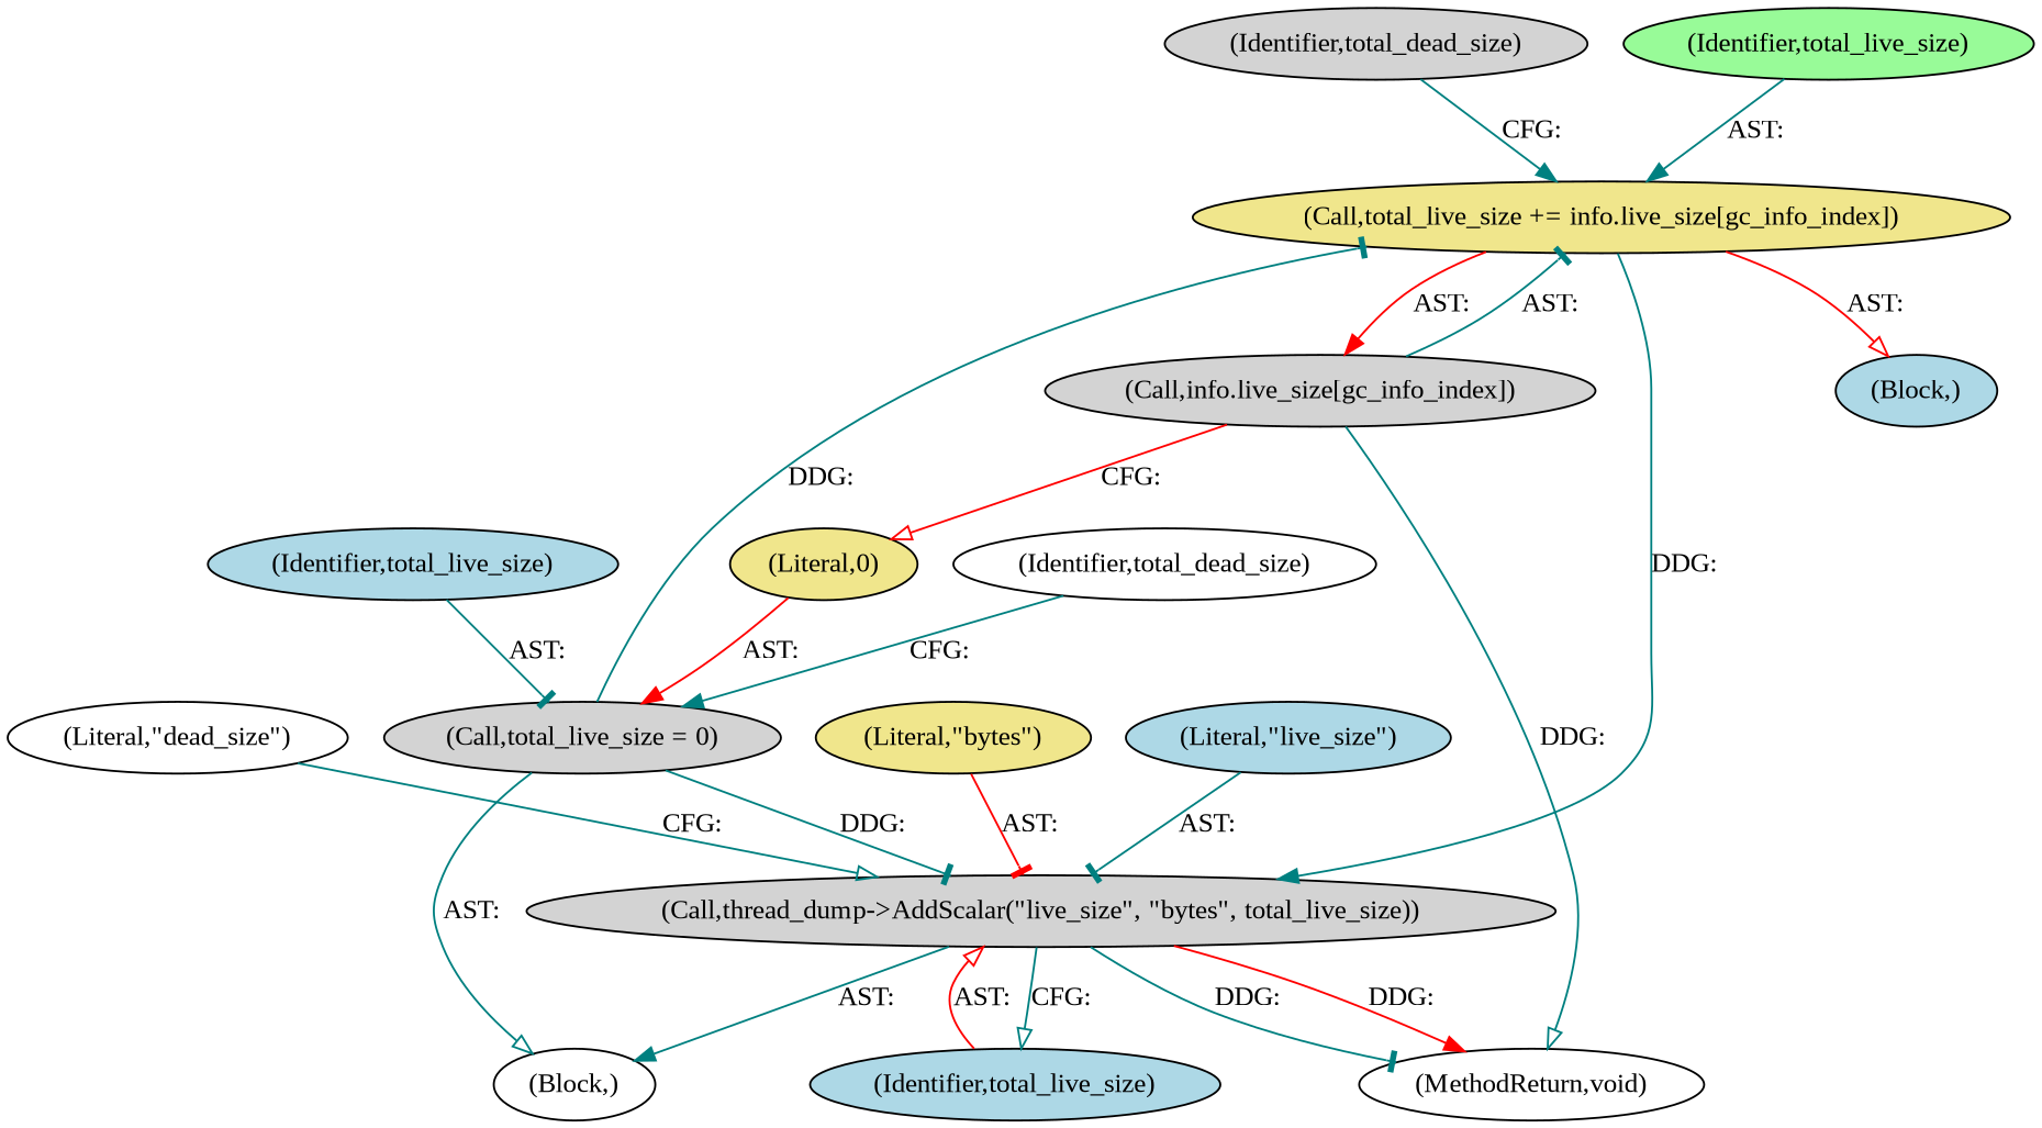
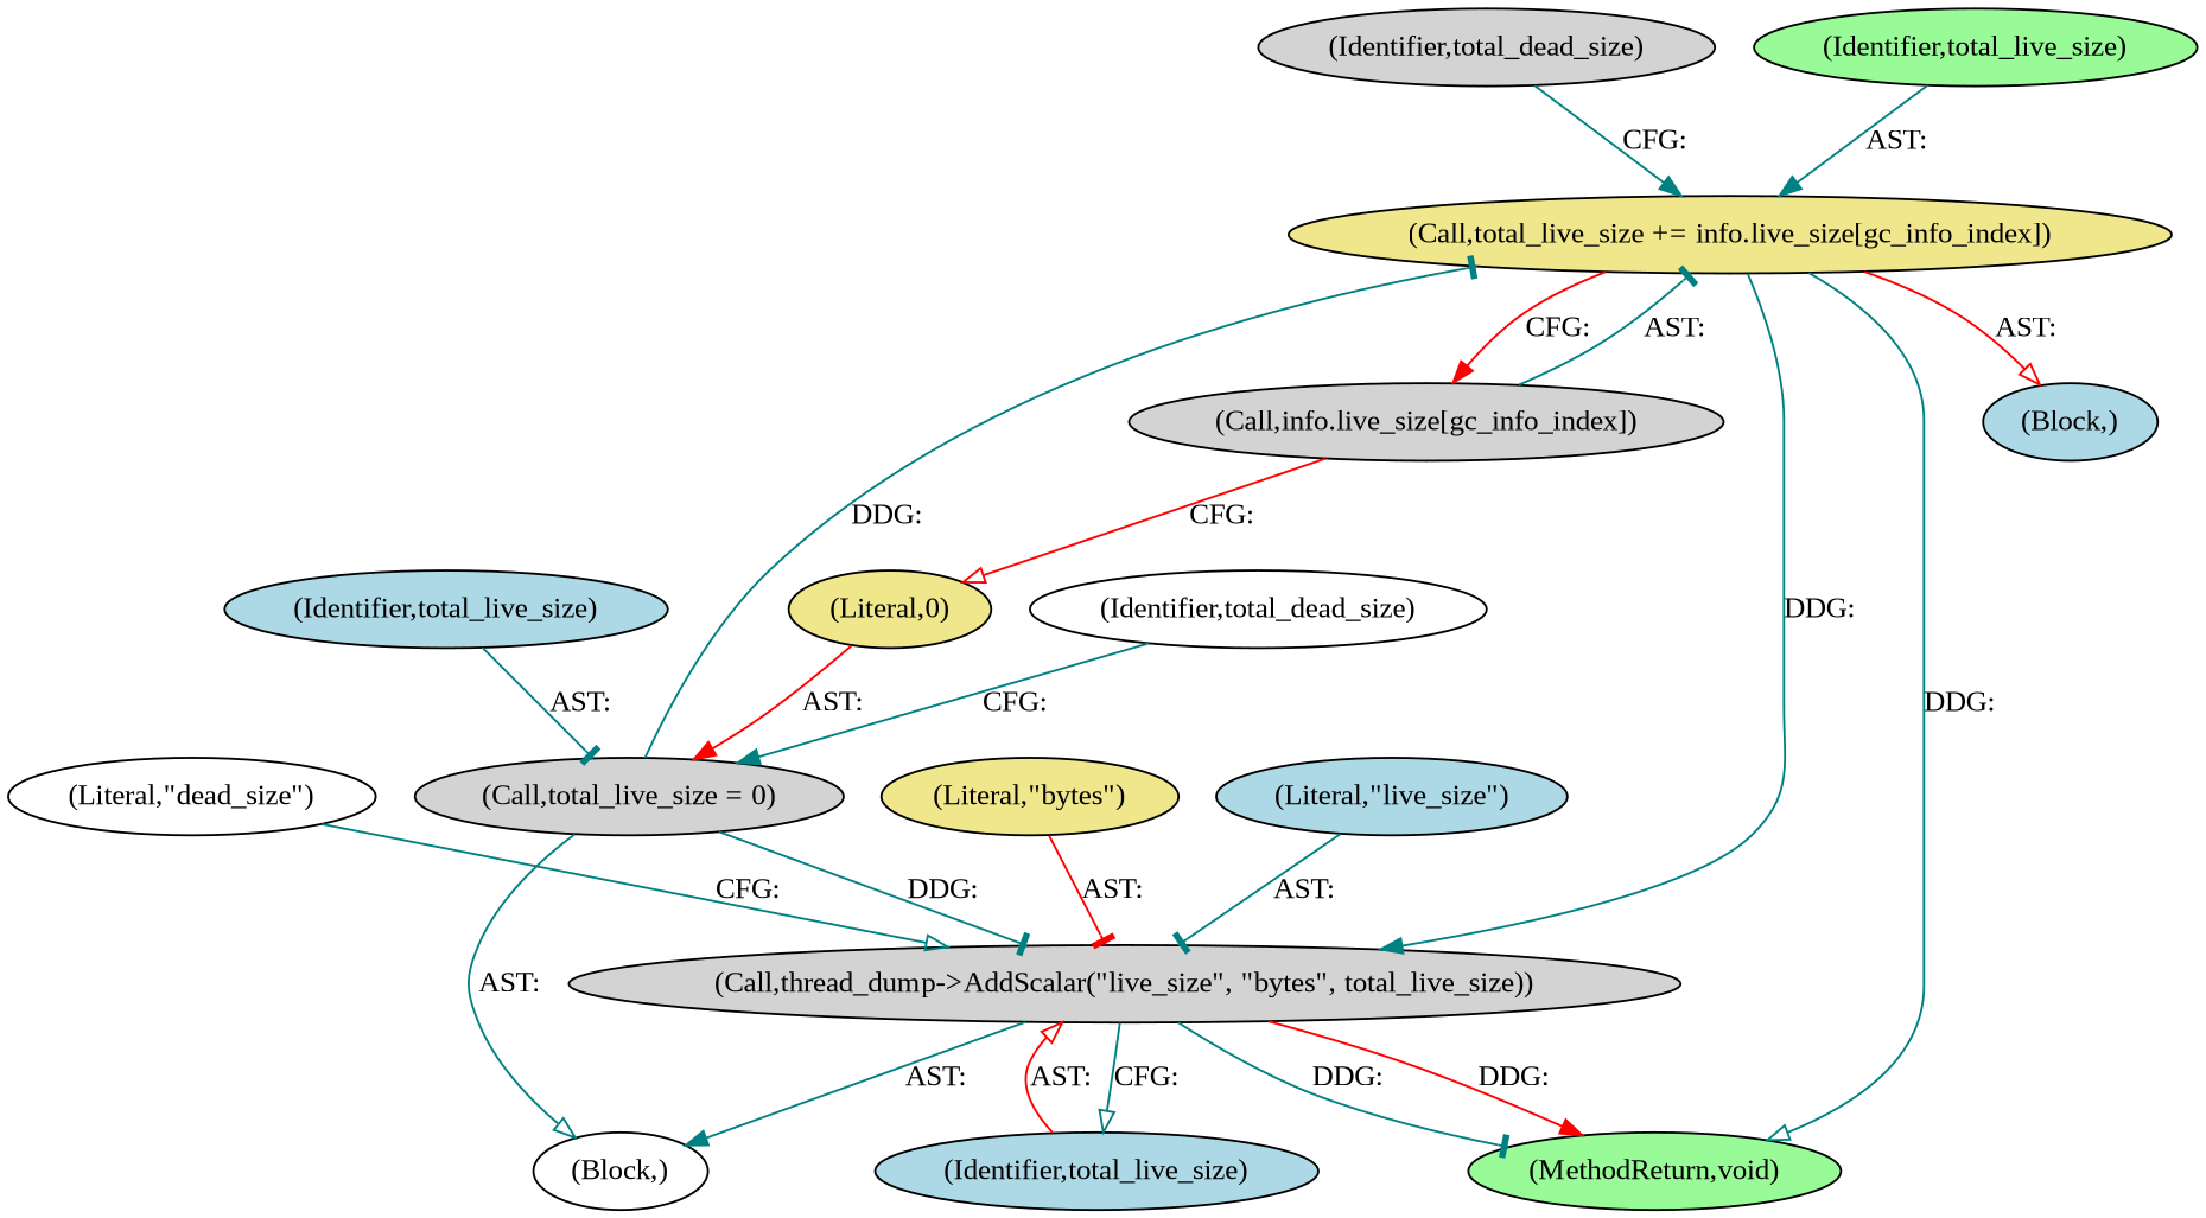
  digraph {
    fontname="Liberation Serif"
    node [fillcolor=lightgrey fontname="Liberation Serif" style=filled]
    edge [arrowhead=normal color=teal fontname="Liberation Serif"]
    n1 [label="(Call,thread_dump->AddScalar(\"live_size\", \"bytes\", total_live_size))"]
-   n2 [fillcolor=white label="(MethodReturn,void)"]
+   n2 [fillcolor=palegreen label="(MethodReturn,void)"]
    n3 [fillcolor=lightblue label="(Identifier,total_live_size)"]
    n4 [fillcolor=white label="(Block,)"]
    n5 [label="(Call,total_live_size = 0)"]
    n6 [fillcolor=khaki label="(Call,total_live_size += info.live_size[gc_info_index])"]
    n7 [label="(Call,info.live_size[gc_info_index])"]
    n8 [fillcolor=lightblue label="(Block,)"]
    n9 [fillcolor=khaki label="(Literal,0)"]
    n10 [fillcolor=lightblue label="(Literal,\"live_size\")"]
    n11 [fillcolor=white label="(Literal,\"dead_size\")"]
    n12 [label="(Identifier,total_dead_size)"]
    n13 [fillcolor=palegreen label="(Identifier,total_live_size)"]
    n14 [fillcolor=white label="(Identifier,total_dead_size)"]
    n15 [fillcolor=khaki label="(Literal,\"bytes\")"]
    n16 [fillcolor=lightblue label="(Identifier,total_live_size)"]
    n1 -> n2 [color=red label="DDG: "]
    n1 -> n2 [arrowhead=tee label="DDG: "]
    n1 -> n3 [arrowhead=onormal label="CFG: "]
    n1 -> n4 [label="AST: "]
    n3 -> n1 [arrowhead=onormal color=red label="AST: "]
    n5 -> n1 [arrowhead=tee label="DDG: "]
    n5 -> n4 [arrowhead=onormal label="AST: "]
    n5 -> n6 [arrowhead=tee label="DDG: "]
    n6 -> n1 [label="DDG: "]
-   n7 -> n2 [arrowhead=onormal label="DDG: "]
-   n6 -> n7 [color=red label="AST: "]
+   n6 -> n2 [arrowhead=onormal label="DDG: "]
+   n6 -> n7 [color=red label="CFG: "]
    n6 -> n8 [arrowhead=onormal color=red label="AST: "]
    n7 -> n6 [arrowhead=tee label="AST: "]
    n7 -> n9 [arrowhead=onormal color=red label="CFG: "]
    n9 -> n5 [color=red label="AST: "]
    n10 -> n1 [arrowhead=tee label="AST: "]
    n11 -> n1 [arrowhead=onormal label="CFG: "]
    n12 -> n6 [label="CFG: "]
    n13 -> n6 [label="AST: "]
    n14 -> n5 [label="CFG: "]
    n15 -> n1 [arrowhead=tee color=red label="AST: "]
    n16 -> n5 [arrowhead=tee label="AST: "]
  }
